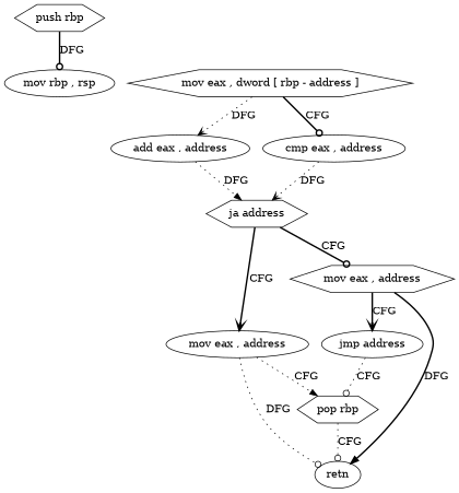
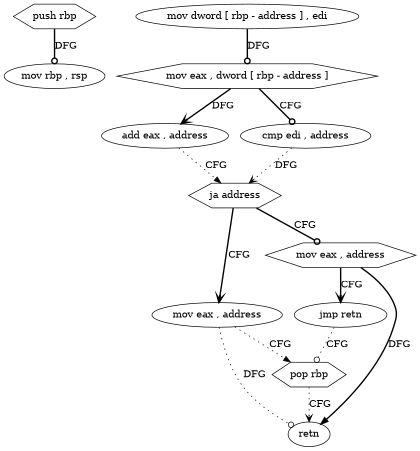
  digraph {
    node [shape=ellipse]
    edge [arrowhead=odot style=bold]
    n1 [label="push rbp" shape=hexagon]
    n2 [label="mov rbp , rsp"]
+   n3 [label="mov dword [ rbp - address ] , edi"]
    n4 [label="mov eax , dword [ rbp - address ]" shape=hexagon]
    n5 [label="add eax , address"]
-   n6 [label="cmp eax , address"]
+   n6 [label="cmp edi , address"]
    n7 [label="ja address" shape=hexagon]
    n8 [label="mov eax , address"]
    n9 [label="mov eax , address" shape=hexagon]
    n10 [label="pop rbp" shape=hexagon]
    n11 [label=retn]
-   n12 [label="jmp address"]
+   n12 [label="jmp retn"]
    n1 -> n2 [label=DFG]
-   n4 -> n5 [arrowhead=vee label=DFG style=dotted]
+   n3 -> n4 [label=DFG]
+   n4 -> n5 [arrowhead=vee label=DFG]
    n4 -> n6 [label=CFG]
-   n5 -> n7 [arrowhead=normal label=DFG style=dotted]
+   n5 -> n7 [arrowhead=normal label=CFG style=dotted]
    n6 -> n7 [arrowhead=vee label=DFG style=dotted]
    n7 -> n8 [arrowhead=vee label=CFG]
    n7 -> n9 [label=CFG]
    n8 -> n10 [arrowhead=normal label=CFG style=dotted]
    n8 -> n11 [label=DFG style=dotted]
    n9 -> n11 [arrowhead=normal label=DFG]
    n9 -> n12 [arrowhead=vee label=CFG]
-   n10 -> n11 [label=CFG style=dotted]
+   n10 -> n11 [arrowhead=vee label=CFG style=dotted]
    n12 -> n10 [label=CFG style=dotted]
  }
